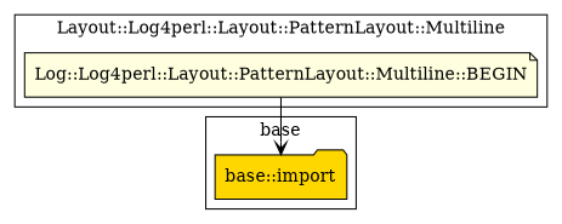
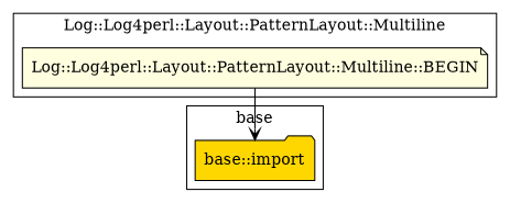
  digraph {
    node [style=filled]
    "base::import" [fillcolor=gold shape=folder]
    "Log::Log4perl::Layout::PatternLayout::Multiline::BEGIN" [fillcolor=lightyellow shape=note]
    subgraph cluster_1 {
      label=base
      "base::import"
    }
    subgraph cluster_2 {
-     label="Layout::Log4perl::Layout::PatternLayout::Multiline"
+     label="Log::Log4perl::Layout::PatternLayout::Multiline"
      "Log::Log4perl::Layout::PatternLayout::Multiline::BEGIN"
    }
    "Log::Log4perl::Layout::PatternLayout::Multiline::BEGIN" -> "base::import" [arrowhead=vee]
  }
